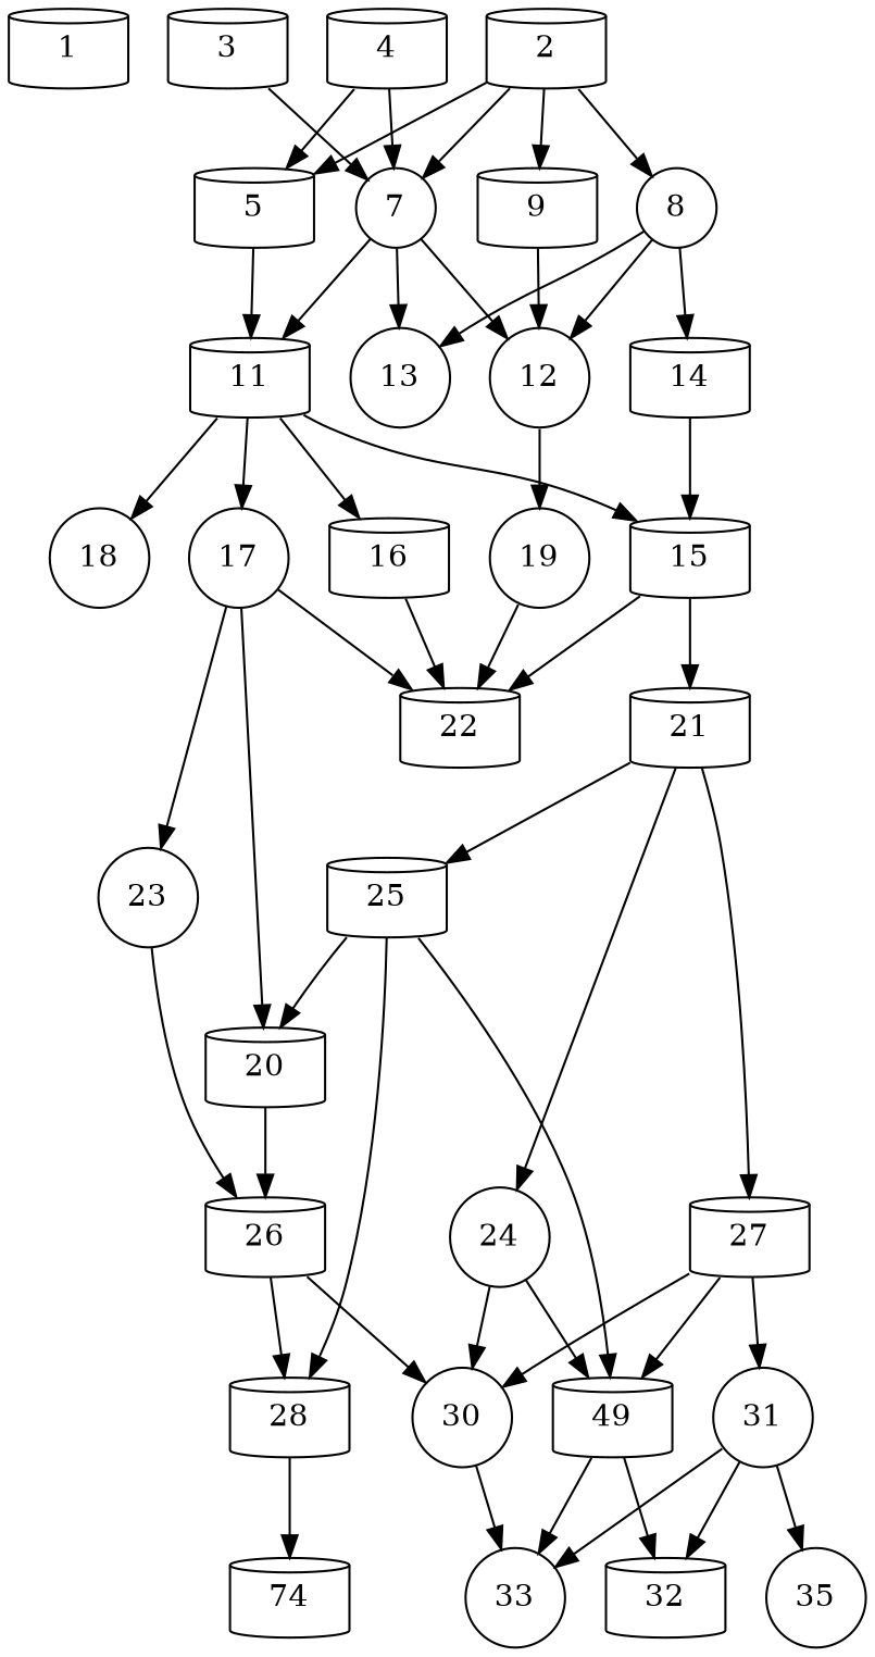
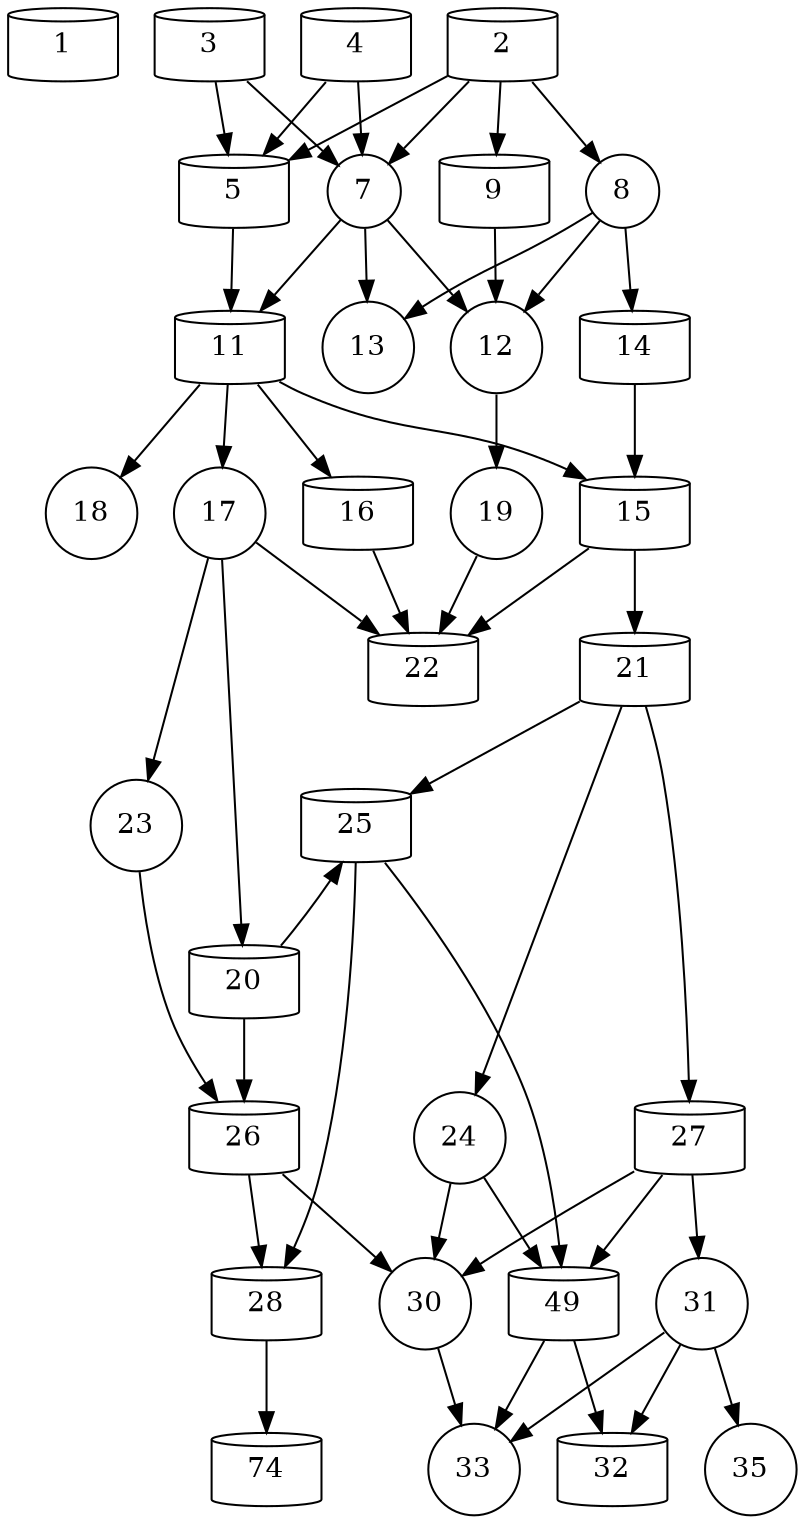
  digraph {
    node [alpha=0.11 shape=cylinder]
    1 [alpha=0.10 expect_size=47953920]
    2 [alpha=0.07 expect_size=37239808]
    5 [alpha=0.20 expect_size=28526592]
    7 [alpha=0.06 expect_size=39531520 shape=circle]
    8 [alpha=0.13 expect_size=39747584 shape=circle]
    9 [alpha=0.06 expect_size=16343040]
    11 [alpha=0.08 expect_size=38755328]
    12 [expect_size=16136192 shape=circle]
    13 [alpha=0.07 expect_size=31939584 shape=circle]
    14 [alpha=0.08 expect_size=13220864]
    16 [alpha=0.02 expect_size=47747072]
    15 [alpha=0.05 expect_size=48083968]
    17 [alpha=0.18 expect_size=36883456 shape=circle]
    18 [alpha=0.17 expect_size=50224128 shape=circle]
    19 [expect_size=33360896 shape=circle]
    3 [alpha=0.12 expect_size=12835840]
    4 [alpha=0.15 expect_size=50048000]
    22 [alpha=0.06 expect_size=35380224]
    21 [alpha=0.12 expect_size=16550912]
    20 [alpha=0.12 expect_size=46769152]
    23 [alpha=0.02 expect_size=15136768 shape=circle]
    25 [alpha=0.04 expect_size=51803136]
    24 [alpha=0.18 expect_size=32655360 shape=circle]
    27 [alpha=0.13 expect_size=20766720]
    26 [alpha=0.01 expect_size=17168384]
    n26 [expect_size=7888896 label=49]
    28 [alpha=0.20 expect_size=15173632]
    30 [alpha=0.16 expect_size=33025024 shape=circle]
    31 [alpha=0.15 expect_size=15214592 shape=circle]
    32 [alpha=0.18 expect_size=44353536]
    33 [alpha=0.13 expect_size=10883072 shape=circle]
    n32 [expect_size=16768000 label=74]
    35 [alpha=0.08 expect_size=12442624 shape=circle]
    2 -> 5
    2 -> 7
    2 -> 8
    2 -> 9
    5 -> 11
    7 -> 11
    7 -> 12
    7 -> 13
    8 -> 12
    8 -> 13
    8 -> 14
    9 -> 12
    11 -> 16
    11 -> 15
    11 -> 17
    11 -> 18
    12 -> 19
    14 -> 15
    16 -> 22
    15 -> 22
    15 -> 21
    17 -> 22
    17 -> 20
    17 -> 23
    19 -> 22
+   3 -> 5
    3 -> 7
    4 -> 5
    4 -> 7
    21 -> 25
    21 -> 24
    21 -> 27
-   25 -> 20
+   20 -> 25
    20 -> 26
    23 -> 26
    25 -> n26
    25 -> 28
    24 -> n26
    24 -> 30
    27 -> n26
    27 -> 30
    27 -> 31
    26 -> 28
    26 -> 30
    n26 -> 32
    n26 -> 33
    28 -> n32
    30 -> 33
    31 -> 32
    31 -> 33
    31 -> 35
  }
